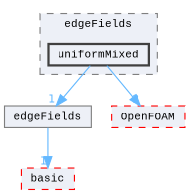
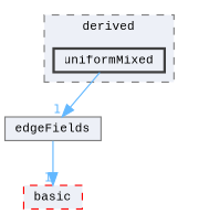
  digraph {
    compound=true
    fontname="Liberation Mono"
    node [color=red fillcolor="#edf0f7" fontname="Liberation Mono" fontsize=10 shape=box style="filled,dashed"]
    edge [color=steelblue1 fontcolor=steelblue1 fontname="Liberation Mono" fontsize=10 headlabel=1 labeldistance=1.5 labelfontname=Helvetica labelfontsize=10]
    n1 [color=grey25 height=0.2 label=uniformMixed style="filled,bold" width=0.4]
    n2 [color=grey50 height=0.2 label=edgeFields style=filled width=0.4]
-   n3 [height=0.2 label=OpenFOAM width=0.4]
    n4 [height=0.2 label=basic width=0.4]
    subgraph cluster_1 {
      bgcolor="#edf0f7"
      fontsize=10
-     label=edgeFields
+     label=derived
      pencolor=grey50
      style="filled,dashed"
      n1
    }
    n1 -> n2
-   n1 -> n3 [headlabel=2]
    n2 -> n4
  }
